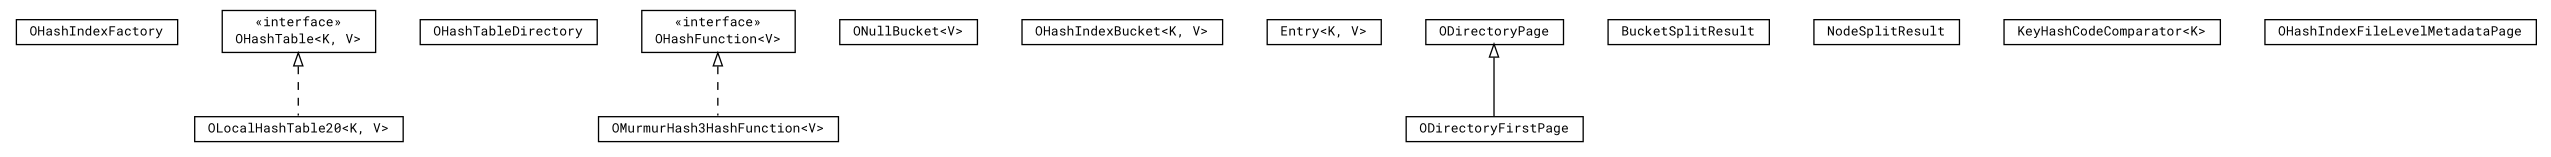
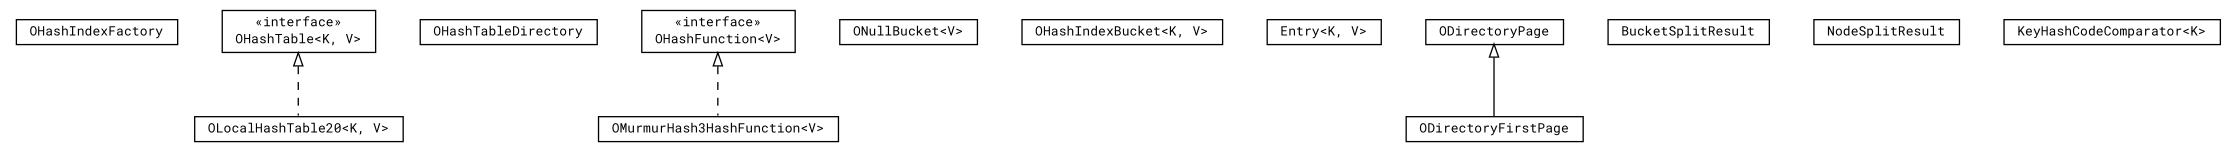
  digraph {
    fontname="Roboto Mono"
    nodesep=0.25
    ranksep=0.5
    node [fontcolor=black fontname="Roboto Mono" fontsize=10.0 shape=plaintext]
    edge [arrowtail=empty dir=back fontname="Roboto Mono" fontsize=10 headport=p labelfontname=Helvetica labelfontsize=10 style=dashed tailport=p]
    n1 [label=<<table title="com.orientechnologies.orient.core.index.hashindex.local.OHashIndexFactory" border="0" cellborder="1" cellspacing="0" cellpadding="2" port="p" href="./OHashIndexFactory.html"> 		<tr><td><table border="0" cellspacing="0" cellpadding="1"> <tr><td align="center" balign="center"> OHashIndexFactory </td></tr> 		</table></td></tr> 		</table>>]
    n2 [label=<<table title="com.orientechnologies.orient.core.index.hashindex.local.OLocalHashTable20" border="0" cellborder="1" cellspacing="0" cellpadding="2" port="p" href="./OLocalHashTable20.html"> 		<tr><td><table border="0" cellspacing="0" cellpadding="1"> <tr><td align="center" balign="center"> OLocalHashTable20&lt;K, V&gt; </td></tr> 		</table></td></tr> 		</table>>]
    n3 [label=<<table title="com.orientechnologies.orient.core.index.hashindex.local.OHashTableDirectory" border="0" cellborder="1" cellspacing="0" cellpadding="2" port="p" href="./OHashTableDirectory.html"> 		<tr><td><table border="0" cellspacing="0" cellpadding="1"> <tr><td align="center" balign="center"> OHashTableDirectory </td></tr> 		</table></td></tr> 		</table>>]
    n4 [label=<<table title="com.orientechnologies.orient.core.index.hashindex.local.OHashFunction" border="0" cellborder="1" cellspacing="0" cellpadding="2" port="p" href="./OHashFunction.html"> 		<tr><td><table border="0" cellspacing="0" cellpadding="1"> <tr><td align="center" balign="center"> &#171;interface&#187; </td></tr> <tr><td align="center" balign="center"> OHashFunction&lt;V&gt; </td></tr> 		</table></td></tr> 		</table>>]
    n5 [label=<<table title="com.orientechnologies.orient.core.index.hashindex.local.OMurmurHash3HashFunction" border="0" cellborder="1" cellspacing="0" cellpadding="2" port="p" href="./OMurmurHash3HashFunction.html"> 		<tr><td><table border="0" cellspacing="0" cellpadding="1"> <tr><td align="center" balign="center"> OMurmurHash3HashFunction&lt;V&gt; </td></tr> 		</table></td></tr> 		</table>>]
    n6 [label=<<table title="com.orientechnologies.orient.core.index.hashindex.local.ONullBucket" border="0" cellborder="1" cellspacing="0" cellpadding="2" port="p" href="./ONullBucket.html"> 		<tr><td><table border="0" cellspacing="0" cellpadding="1"> <tr><td align="center" balign="center"> ONullBucket&lt;V&gt; </td></tr> 		</table></td></tr> 		</table>>]
    n7 [label=<<table title="com.orientechnologies.orient.core.index.hashindex.local.OHashIndexBucket" border="0" cellborder="1" cellspacing="0" cellpadding="2" port="p" href="./OHashIndexBucket.html"> 		<tr><td><table border="0" cellspacing="0" cellpadding="1"> <tr><td align="center" balign="center"> OHashIndexBucket&lt;K, V&gt; </td></tr> 		</table></td></tr> 		</table>>]
    n8 [label=<<table title="com.orientechnologies.orient.core.index.hashindex.local.OHashIndexBucket.Entry" border="0" cellborder="1" cellspacing="0" cellpadding="2" port="p" href="./OHashIndexBucket.Entry.html"> 		<tr><td><table border="0" cellspacing="0" cellpadding="1"> <tr><td align="center" balign="center"> Entry&lt;K, V&gt; </td></tr> 		</table></td></tr> 		</table>>]
    n9 [label=<<table title="com.orientechnologies.orient.core.index.hashindex.local.ODirectoryPage" border="0" cellborder="1" cellspacing="0" cellpadding="2" port="p" href="./ODirectoryPage.html"> 		<tr><td><table border="0" cellspacing="0" cellpadding="1"> <tr><td align="center" balign="center"> ODirectoryPage </td></tr> 		</table></td></tr> 		</table>>]
    n10 [label=<<table title="com.orientechnologies.orient.core.index.hashindex.local.ODirectoryFirstPage" border="0" cellborder="1" cellspacing="0" cellpadding="2" port="p" href="./ODirectoryFirstPage.html"> 		<tr><td><table border="0" cellspacing="0" cellpadding="1"> <tr><td align="center" balign="center"> ODirectoryFirstPage </td></tr> 		</table></td></tr> 		</table>>]
    n11 [label=<<table title="com.orientechnologies.orient.core.index.hashindex.local.OHashTable" border="0" cellborder="1" cellspacing="0" cellpadding="2" port="p" href="./OHashTable.html"> 		<tr><td><table border="0" cellspacing="0" cellpadding="1"> <tr><td align="center" balign="center"> &#171;interface&#187; </td></tr> <tr><td align="center" balign="center"> OHashTable&lt;K, V&gt; </td></tr> 		</table></td></tr> 		</table>>]
    n12 [label=<<table title="com.orientechnologies.orient.core.index.hashindex.local.OHashTable.BucketSplitResult" border="0" cellborder="1" cellspacing="0" cellpadding="2" port="p" href="./OHashTable.BucketSplitResult.html"> 		<tr><td><table border="0" cellspacing="0" cellpadding="1"> <tr><td align="center" balign="center"> BucketSplitResult </td></tr> 		</table></td></tr> 		</table>>]
    n13 [label=<<table title="com.orientechnologies.orient.core.index.hashindex.local.OHashTable.NodeSplitResult" border="0" cellborder="1" cellspacing="0" cellpadding="2" port="p" href="./OHashTable.NodeSplitResult.html"> 		<tr><td><table border="0" cellspacing="0" cellpadding="1"> <tr><td align="center" balign="center"> NodeSplitResult </td></tr> 		</table></td></tr> 		</table>>]
    n14 [label=<<table title="com.orientechnologies.orient.core.index.hashindex.local.OHashTable.KeyHashCodeComparator" border="0" cellborder="1" cellspacing="0" cellpadding="2" port="p" href="./OHashTable.KeyHashCodeComparator.html"> 		<tr><td><table border="0" cellspacing="0" cellpadding="1"> <tr><td align="center" balign="center"> KeyHashCodeComparator&lt;K&gt; </td></tr> 		</table></td></tr> 		</table>>]
-   n15 [label=<<table title="com.orientechnologies.orient.core.index.hashindex.local.OHashIndexFileLevelMetadataPage" border="0" cellborder="1" cellspacing="0" cellpadding="2" port="p" href="./OHashIndexFileLevelMetadataPage.html"> 		<tr><td><table border="0" cellspacing="0" cellpadding="1"> <tr><td align="center" balign="center"> OHashIndexFileLevelMetadataPage </td></tr> 		</table></td></tr> 		</table>>]
    n4 -> n5
    n9 -> n10 [style=""]
    n11 -> n2
  }
